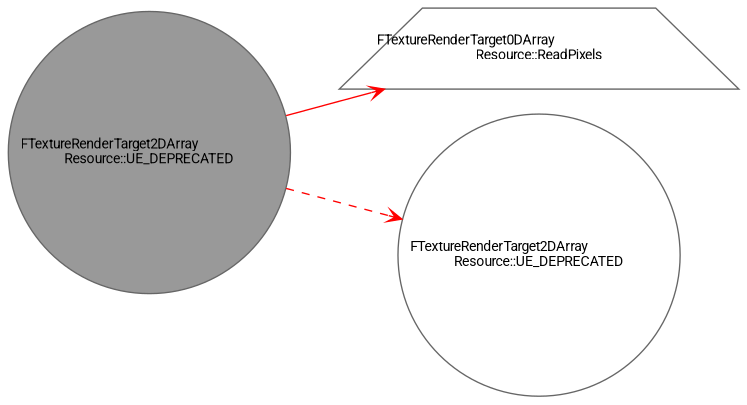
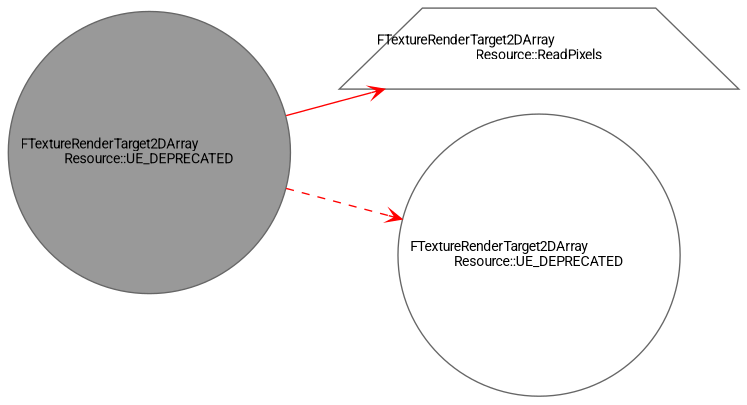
  digraph {
    rankdir=LR
    fontname=Roboto
    node [color=grey40 fillcolor=white fontname=Roboto fontsize=10 shape=circle style=filled]
    edge [color=red fontname=Roboto fontsize=10 labelfontname=Helvetica labelfontsize=10 arrowhead=vee]
    n1 [color=gray40 fillcolor=grey60 fontcolor=black height=0.2 label="FTextureRenderTarget2DArray\lResource::UE_DEPRECATED" width=0.4]
-   n2 [height=0.2 label="FTextureRenderTarget0DArray\lResource::ReadPixels" shape=trapezium width=0.4]
+   n2 [height=0.2 label="FTextureRenderTarget2DArray\lResource::ReadPixels" shape=trapezium width=0.4]
    n3 [height=0.2 label="FTextureRenderTarget2DArray\lResource::UE_DEPRECATED" width=0.4]
    n1 -> n2 [style=solid]
    n1 -> n3 [style=dashed]
  }
